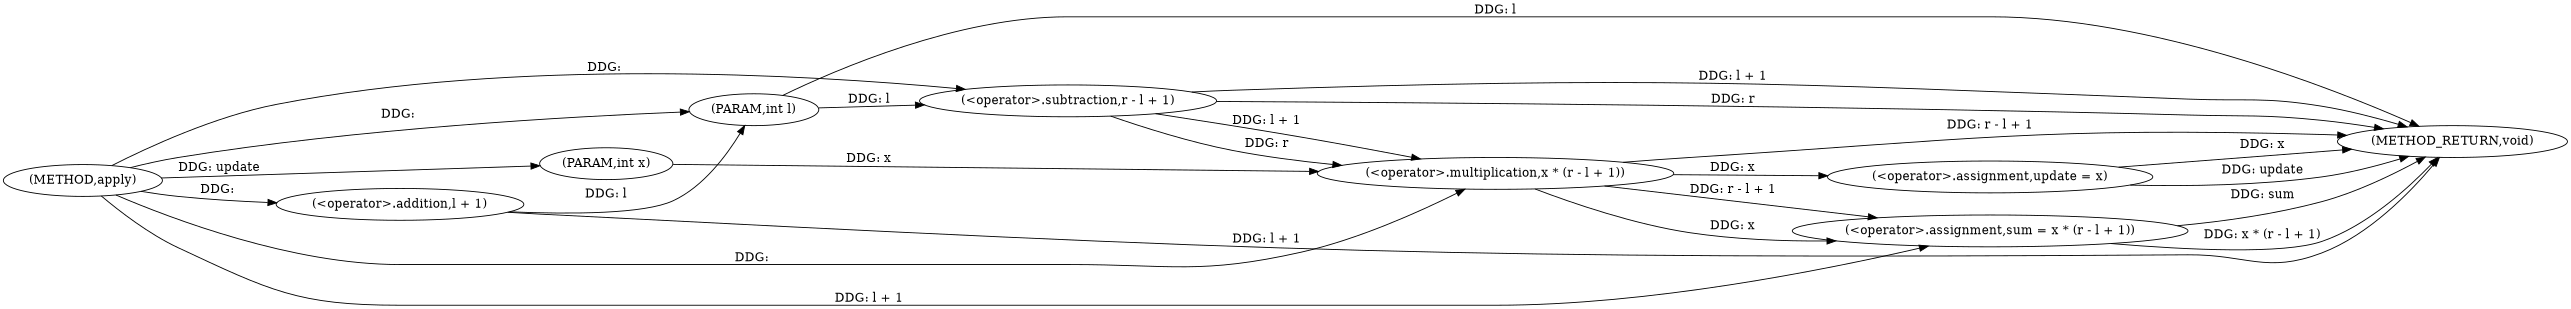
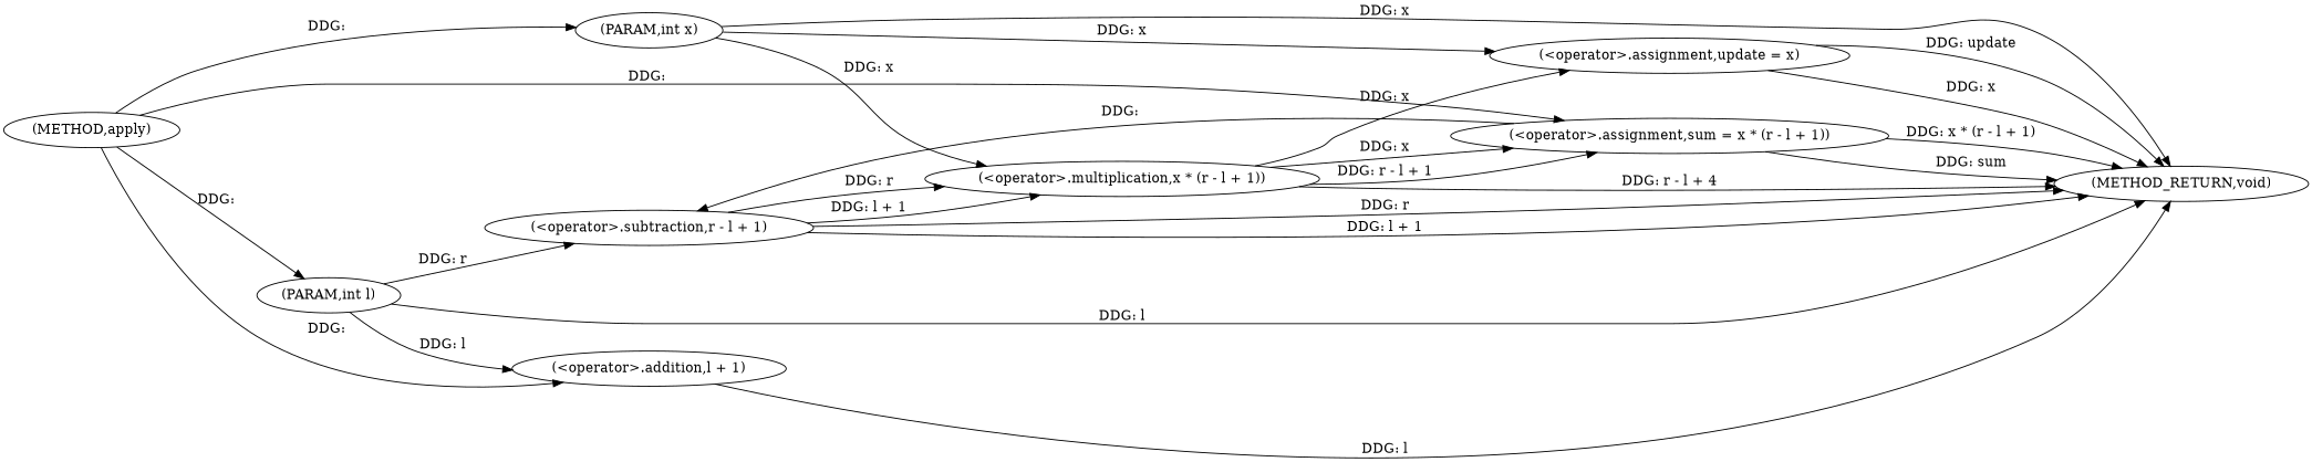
  digraph {
    rankdir=LR
    n1 [label="(METHOD,apply)"]
    n2 [label="(PARAM,int l)"]
    n3 [label="(PARAM,int x)"]
    n4 [label="(<operator>.assignment,sum = x * (r - l + 1))"]
    n5 [label="(<operator>.multiplication,x * (r - l + 1))"]
    n6 [label="(<operator>.subtraction,r - l + 1)"]
    n7 [label="(<operator>.addition,l + 1)"]
    n8 [label="(METHOD_RETURN,void)"]
    n9 [label="(<operator>.assignment,update = x)"]
    n1 -> n2 [label="DDG: "]
-   n1 -> n3 [label="DDG: update"]
-   n1 -> n4 [label="DDG: l + 1"]
-   n1 -> n5 [label="DDG: "]
-   n1 -> n6 [label="DDG: "]
+   n1 -> n3 [label="DDG: "]
+   n1 -> n4 [label="DDG: "]
+   n4 -> n6 [label="DDG: "]
    n1 -> n7 [label="DDG: "]
-   n2 -> n6 [label="DDG: l"]
-   n7 -> n2 [label="DDG: l"]
+   n2 -> n6 [label="DDG: r"]
+   n2 -> n7 [label="DDG: l"]
    n2 -> n8 [label="DDG: l"]
    n3 -> n5 [label="DDG: x"]
+   n3 -> n8 [label="DDG: x"]
+   n3 -> n9 [label="DDG: x"]
    n4 -> n8 [label="DDG: x * (r - l + 1)"]
    n4 -> n8 [label="DDG: sum"]
    n5 -> n4 [label="DDG: x"]
    n5 -> n4 [label="DDG: r - l + 1"]
-   n5 -> n8 [label="DDG: r - l + 1"]
+   n5 -> n8 [label="DDG: r - l + 4"]
    n5 -> n9 [label="DDG: x"]
    n6 -> n5 [label="DDG: r"]
    n6 -> n5 [label="DDG: l + 1"]
    n6 -> n8 [label="DDG: r"]
    n6 -> n8 [label="DDG: l + 1"]
-   n7 -> n8 [label="DDG: l + 1"]
+   n7 -> n8 [label="DDG: l"]
    n9 -> n8 [label="DDG: x"]
    n9 -> n8 [label="DDG: update"]
  }
